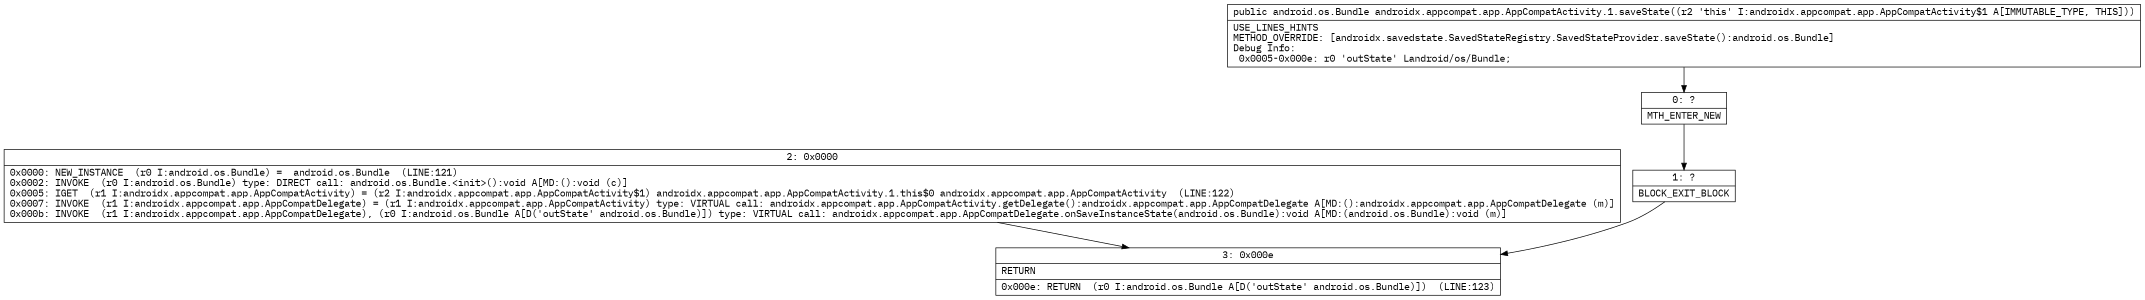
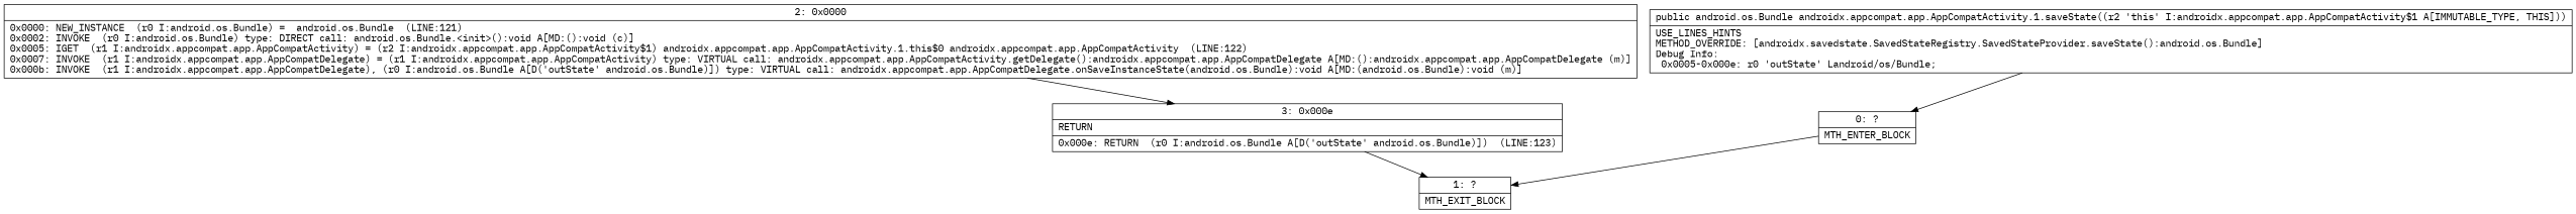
  digraph {
    fontname="IBM Plex Mono"
    node [fontname="IBM Plex Mono" shape=record]
    edge [fontname="IBM Plex Mono"]
-   n1 [label="{0\:\ ?|MTH_ENTER_NEW\l}"]
-   n2 [label="{1\:\ ?|BLOCK_EXIT_BLOCK\l}"]
+   n1 [label="{0\:\ ?|MTH_ENTER_BLOCK\l}"]
+   n2 [label="{1\:\ ?|MTH_EXIT_BLOCK\l}"]
    n3 [label="{2\:\ 0x0000|0x0000: NEW_INSTANCE  (r0 I:android.os.Bundle) =  android.os.Bundle  (LINE:121)\l0x0002: INVOKE  (r0 I:android.os.Bundle) type: DIRECT call: android.os.Bundle.\<init\>():void A[MD:():void (c)]\l0x0005: IGET  (r1 I:androidx.appcompat.app.AppCompatActivity) = (r2 I:androidx.appcompat.app.AppCompatActivity$1) androidx.appcompat.app.AppCompatActivity.1.this$0 androidx.appcompat.app.AppCompatActivity  (LINE:122)\l0x0007: INVOKE  (r1 I:androidx.appcompat.app.AppCompatDelegate) = (r1 I:androidx.appcompat.app.AppCompatActivity) type: VIRTUAL call: androidx.appcompat.app.AppCompatActivity.getDelegate():androidx.appcompat.app.AppCompatDelegate A[MD:():androidx.appcompat.app.AppCompatDelegate (m)]\l0x000b: INVOKE  (r1 I:androidx.appcompat.app.AppCompatDelegate), (r0 I:android.os.Bundle A[D('outState' android.os.Bundle)]) type: VIRTUAL call: androidx.appcompat.app.AppCompatDelegate.onSaveInstanceState(android.os.Bundle):void A[MD:(android.os.Bundle):void (m)]\l}"]
    n4 [label="{3\:\ 0x000e|RETURN\l|0x000e: RETURN  (r0 I:android.os.Bundle A[D('outState' android.os.Bundle)])  (LINE:123)\l}"]
    n5 [label="{public android.os.Bundle androidx.appcompat.app.AppCompatActivity.1.saveState((r2 'this' I:androidx.appcompat.app.AppCompatActivity$1 A[IMMUTABLE_TYPE, THIS]))  | USE_LINES_HINTS\lMETHOD_OVERRIDE: [androidx.savedstate.SavedStateRegistry.SavedStateProvider.saveState():android.os.Bundle]\lDebug Info:\l  0x0005\-0x000e: r0 'outState' Landroid\/os\/Bundle;\l}"]
    n1 -> n2
    n3 -> n4
-   n2 -> n4
+   n4 -> n2
    n5 -> n1
  }
